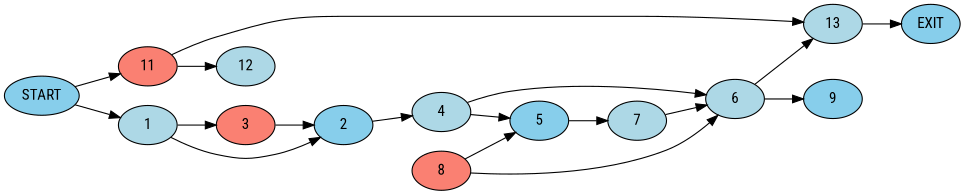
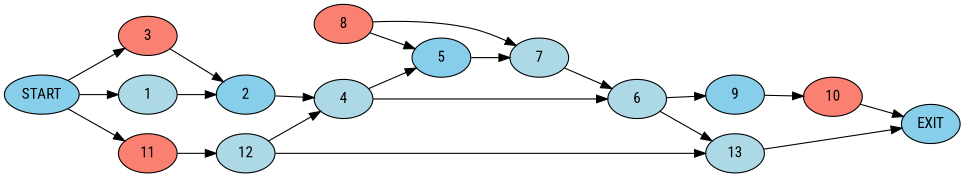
  digraph {
    fontname="Roboto Condensed"
    rankdir=LR
    node [fillcolor=lightblue fontname="Roboto Condensed" style=filled]
    edge [fontname="Roboto Condensed"]
    n1 [fillcolor=skyblue label=START]
    1
    11 [fillcolor=salmon]
    2 [fillcolor=skyblue]
    3 [fillcolor=salmon]
    12
    13
    n8 [fillcolor=skyblue label=EXIT]
    4
    5 [fillcolor=skyblue]
    6
    7
    9 [fillcolor=skyblue]
    8 [fillcolor=salmon]
+   10 [fillcolor=salmon]
    n1 -> 1
    n1 -> 11
    1 -> 2
-   1 -> 3
+   n1 -> 3
    11 -> 12
-   11 -> 13
+   12 -> 13
    2 -> 4
    3 -> 2
+   12 -> 4
    13 -> n8
    4 -> 5
    4 -> 6
    5 -> 7
    6 -> 13
    6 -> 9
    7 -> 6
+   9 -> 10
    8 -> 5
-   8 -> 6
+   8 -> 7
+   10 -> n8
  }
